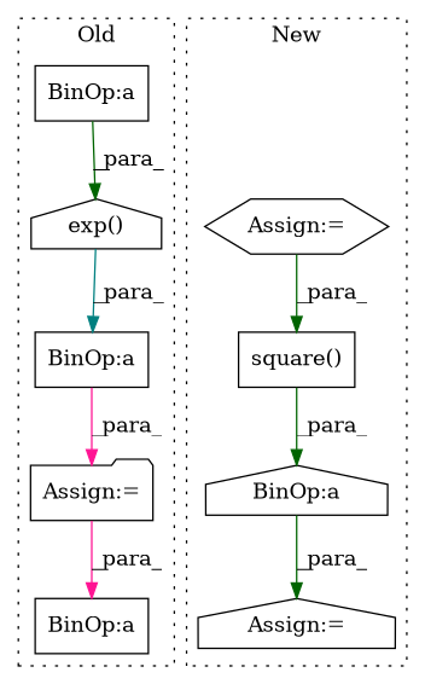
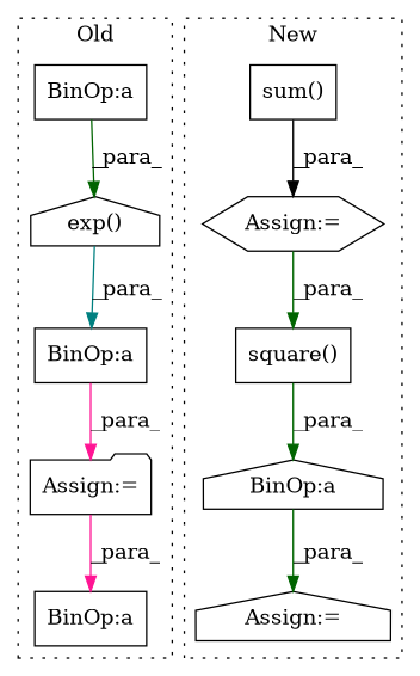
  digraph {
    node [a=82 l=3 shape=box]
    edge [color=darkgreen]
    n1 [a=75 l="8,1" label="exp()" s="8075,8090" shape=house]
    n2 [a=68 label="Assign:=" s=8148 shape=folder]
    n3 [label="BinOp:a" s=8180]
    n4 [label="BinOp:a" s=8008]
    n5 [label="BinOp:a" s=8243]
+   n6 [a=75 l="29,16" label="sum()" s="7862,7893"]
    n7 [a=68 label="Assign:=" s=7851 shape=hexagon]
    n8 [a=68 l=4 label="Assign:=" s=8069 shape=house]
    n9 [a=75 l="11,1" label="square()" s="8073,8089"]
    n10 [label="BinOp:a" s=8090 shape=house]
    subgraph cluster_1 {
      label=Old
      style=dotted
      n1
      n2
      n3
      n4
      n5
    }
    subgraph cluster_2 {
      label=New
      style=dotted
+     n6
      n7
      n8
      n9
      n10
    }
    n1 -> n3 [label=_para_ color=teal]
    n2 -> n5 [label=_para_ color=deeppink]
    n3 -> n2 [label=_para_ color=deeppink]
    n4 -> n1 [label=_para_]
+   n6 -> n7 [label=_para_ color=black]
    n7 -> n9 [label=_para_]
    n9 -> n10 [label=_para_]
    n10 -> n8 [label=_para_]
  }
